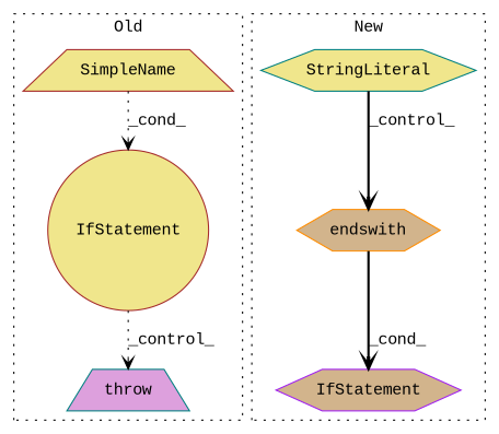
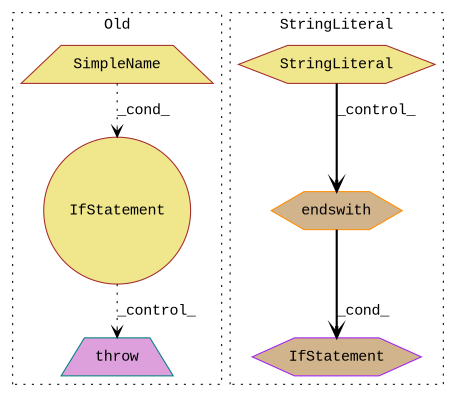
  digraph {
    fontname="Liberation Mono"
    node [a=25 color=teal fillcolor=khaki fontname="Liberation Mono" l="4,2" shape=hexagon style=filled]
    edge [arrowhead=vee fontname="Liberation Mono" style=dotted]
    n1 [a=53 fillcolor=plum l=6 label=throw s=10154 shape=trapezium]
    n2 [color=brown label=IfStatement s="10121,10142" shape=circle]
    n3 [a=42 color=brown label=SimpleName shape=trapezium l=""]
    n4 [a=32 color=darkorange fillcolor=tan l="9,1" label=endswith s="9952,9964"]
-   n5 [a=45 l=3 label=StringLiteral s=9961]
+   n5 [a=45 color=brown l=3 label=StringLiteral s=9961]
    n6 [color=purple fillcolor=tan label=IfStatement s="9899,9965"]
    subgraph cluster_1 {
      label=Old
      style=dotted
      n1
      n2
      n3
    }
    subgraph cluster_2 {
-     label=New
+     label=StringLiteral
      style=dotted
      n4
      n5
      n6
    }
    n2 -> n1 [label=_control_]
    n3 -> n2 [label=_cond_]
    n4 -> n6 [label=_cond_ style=bold]
    n5 -> n4 [label=_control_ style=bold]
  }
